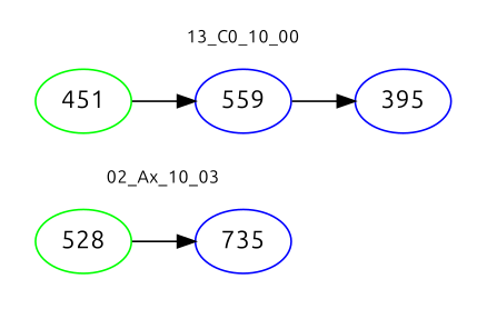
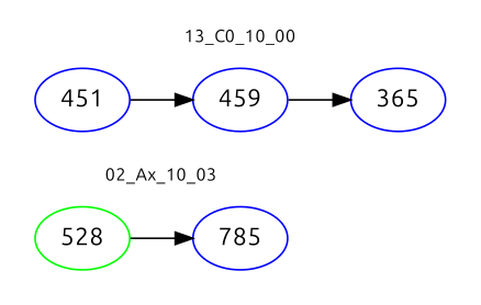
  digraph {
    fontname=Ubuntu
    rankdir=LR
    node [color=blue fontname=Ubuntu]
    edge [color=black fontname=Ubuntu]
    n1 [color=green label=528]
-   n2 [label=735]
-   n3 [color=green label=451]
-   n4 [label=559]
-   n5 [label=395]
+   n2 [label=785]
+   n3 [label=451]
+   n4 [label=459]
+   n5 [label=365]
    subgraph cluster_1 {
      color=white
      fontsize=10
      label="02_Ax_10_03"
      n1
      n2
    }
    subgraph cluster_2 {
      color=white
      fontsize=10
      label="13_C0_10_00"
      n3
      n4
      n5
    }
    n1 -> n2
    n3 -> n4
    n4 -> n5
  }
